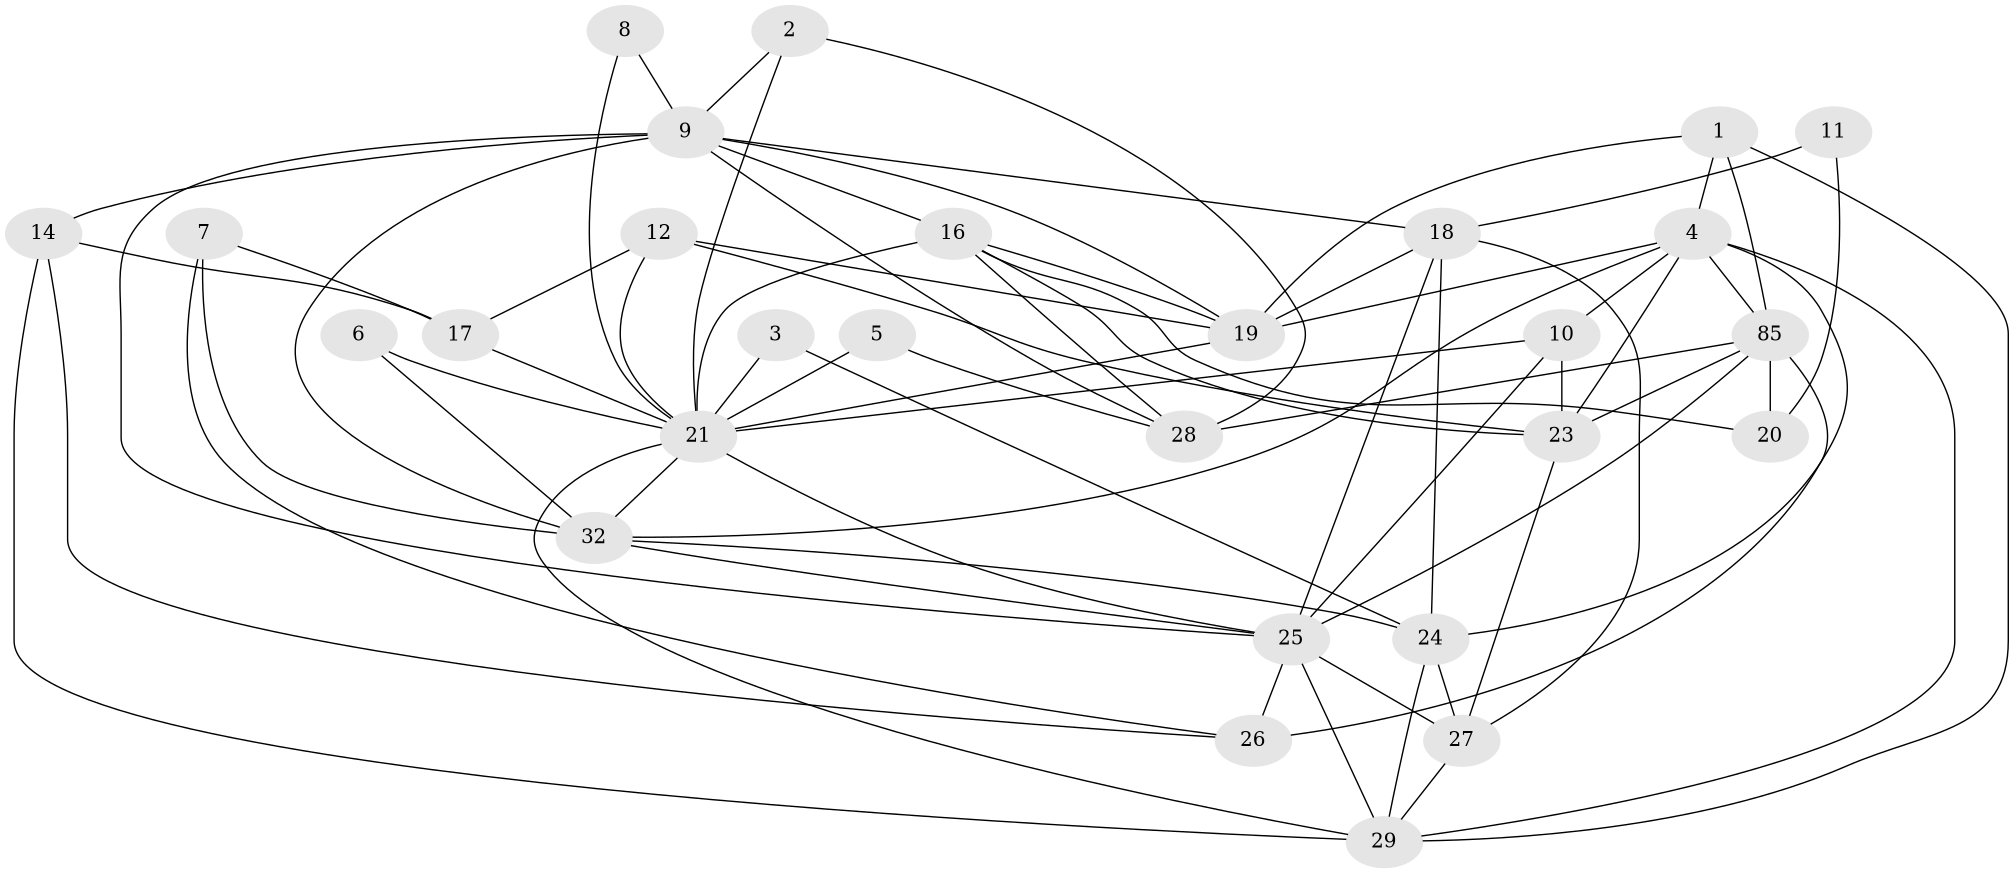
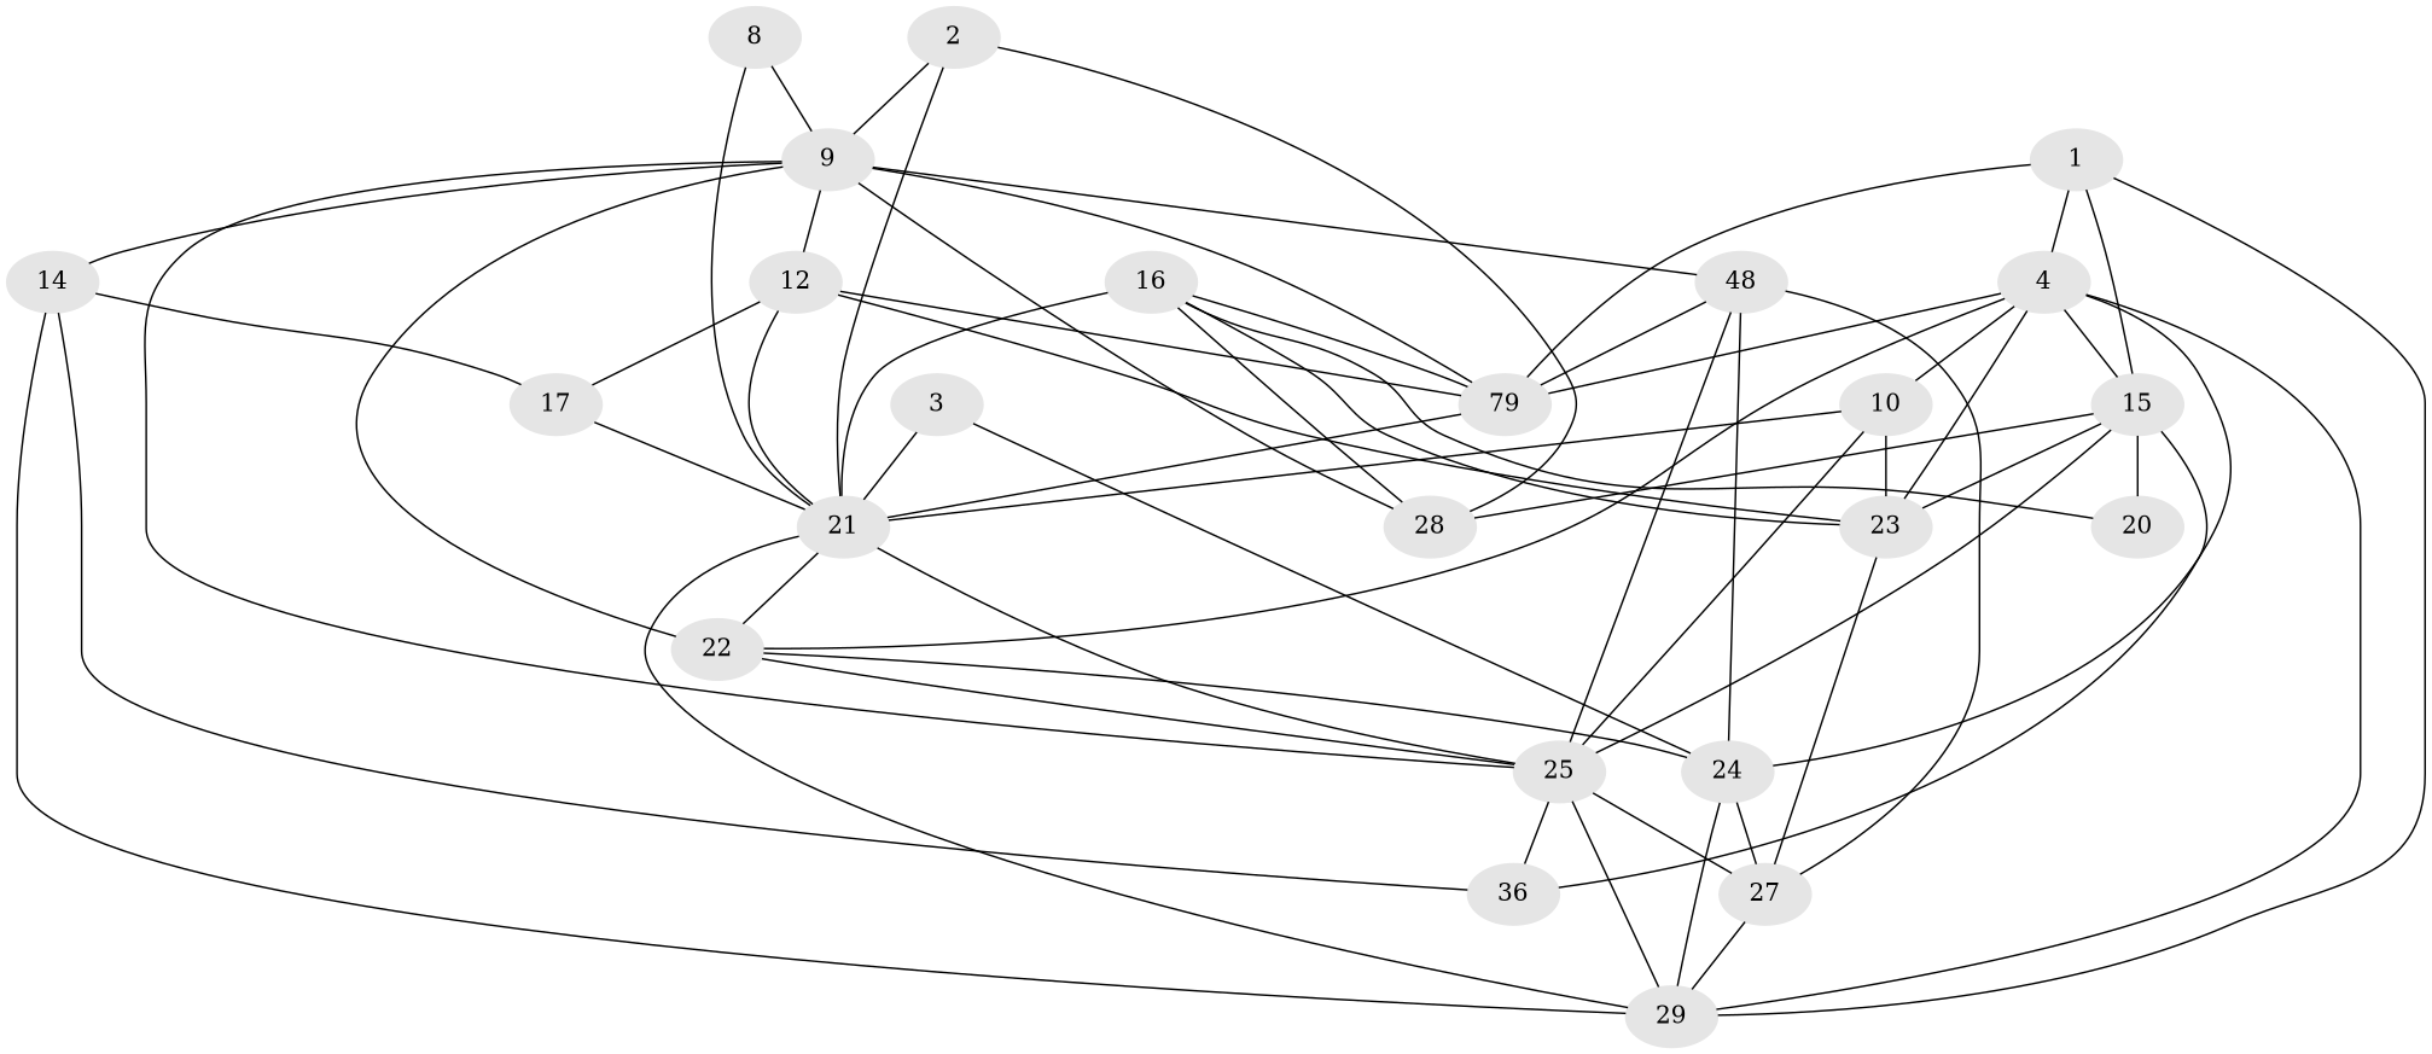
  graph {
    node [color=gray90 style=filled]
    edge [weight=1.0]
    1
    4
-   15 [label=85]
-   19
+   15
+   19 [label=79]
    29
    24
    10
-   22 [label=32]
+   22
    23
    28
-   26
+   26 [label=36]
    25
    20
    21
    2
    9
    14
    16
-   18
+   18 [label=48]
    3
    27
-   5
-   6
-   7
    17
    8
-   11
    12
    1 -- 4
    1 -- 15
    1 -- 19
    1 -- 29
    4 -- 15
    4 -- 19
    4 -- 29
    4 -- 24
    4 -- 10
    4 -- 22
    4 -- 23
    15 -- 23
    15 -- 28 [weight=2.0]
    15 -- 26
    15 -- 25
    15 -- 20
    19 -- 21
    24 -- 29
    24 -- 27 [weight=2.0]
    10 -- 23
    10 -- 25
    10 -- 21
    22 -- 24
    22 -- 25
    23 -- 27
    25 -- 29
    25 -- 26 [weight=2.0]
    25 -- 27
    21 -- 29
    21 -- 22
    21 -- 25
    2 -- 28
    2 -- 21
    2 -- 9
    9 -- 19
    9 -- 22
    9 -- 28
    9 -- 25
    9 -- 14
-   9 -- 16
+   9 -- 12
    9 -- 18
    14 -- 29
    14 -- 26
    14 -- 17
    16 -- 19
    16 -- 23
    16 -- 28
    16 -- 20
    16 -- 21 [weight=3.0]
    18 -- 19 [weight=2.0]
    18 -- 24
    18 -- 25
    18 -- 27
    3 -- 24
    3 -- 21
    27 -- 29
-   5 -- 28
-   5 -- 21
-   6 -- 22
-   6 -- 21
-   7 -- 22 [weight=2.0]
-   7 -- 26
-   7 -- 17
    17 -- 21
    8 -- 21
    8 -- 9
-   11 -- 20
-   11 -- 18
    12 -- 19
    12 -- 23
    12 -- 21
    12 -- 17
  }
